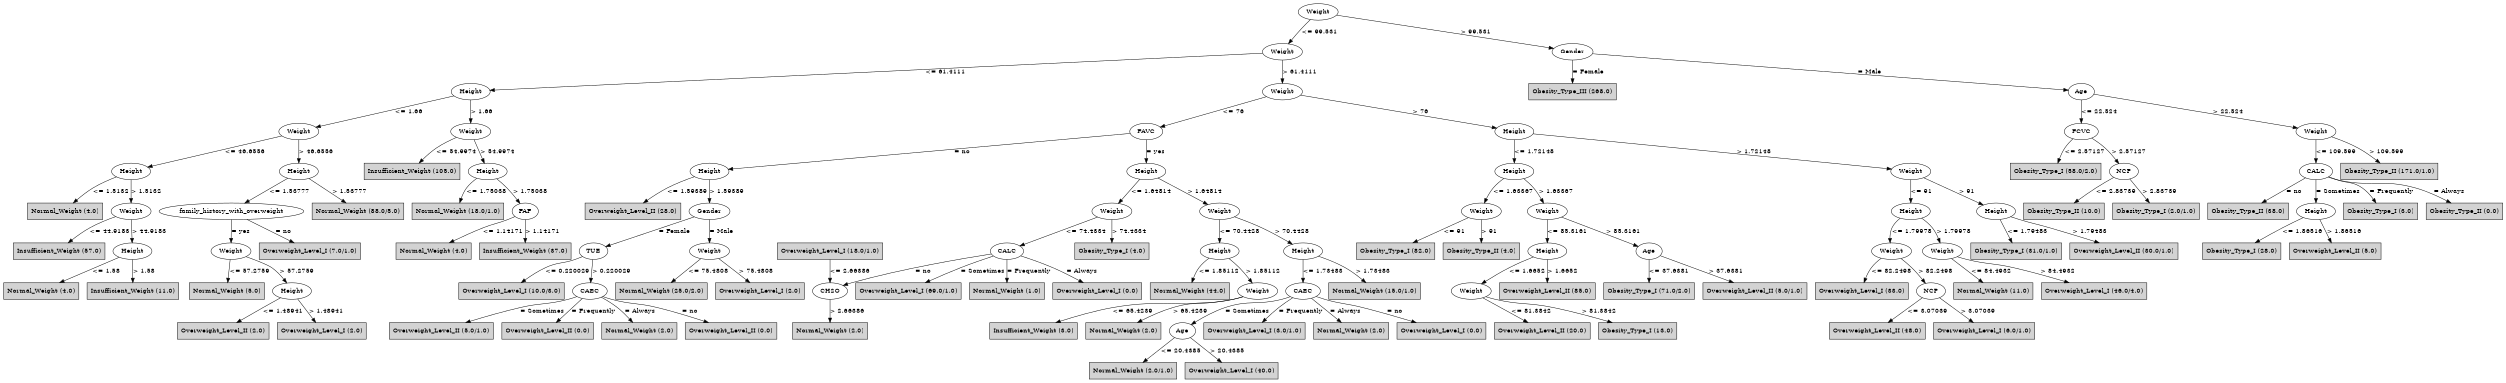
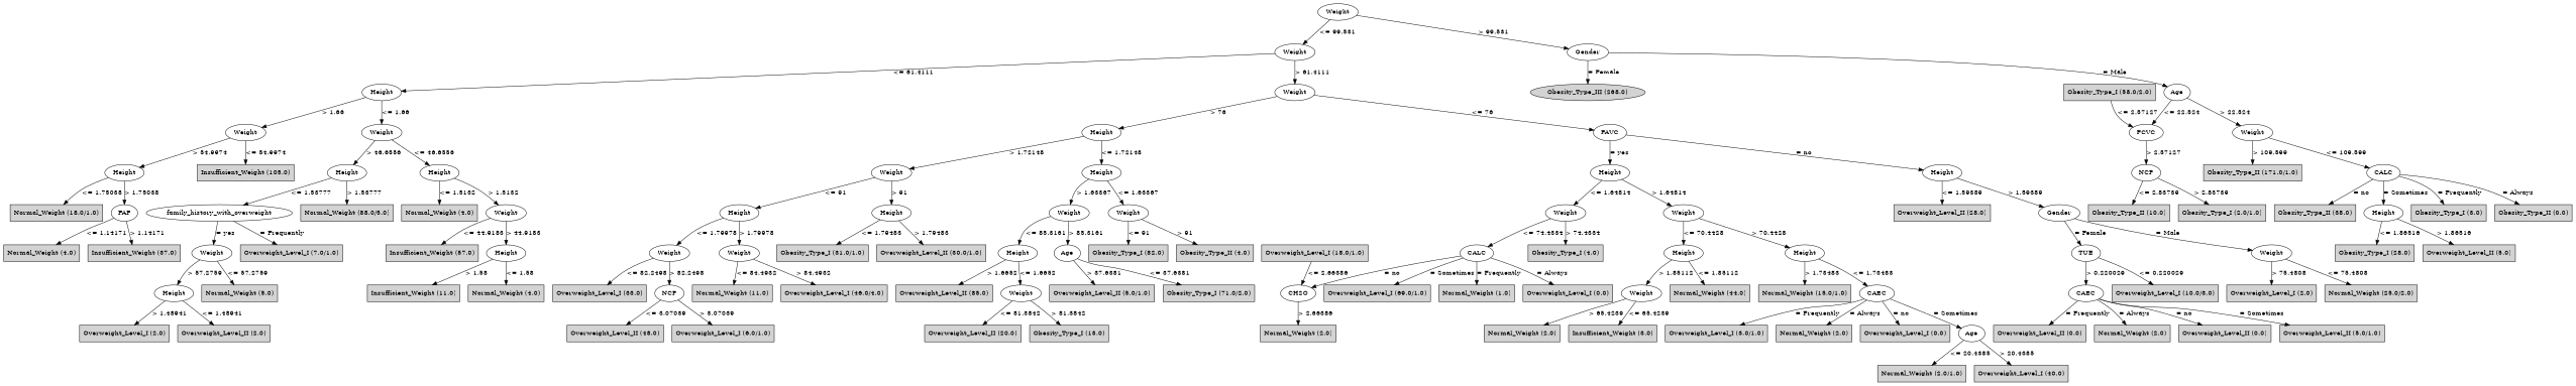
  digraph {
    node [shape=box style=filled]
    n1 [label=Weight shape="" style=""]
    n2 [label=Weight shape="" style=""]
    n3 [label=Gender shape="" style=""]
    n4 [label=Height shape="" style=""]
    n5 [label=Weight shape="" style=""]
-   n6 [label="Obesity_Type_III (268.0)"]
+   n6 [label="Obesity_Type_III (268.0)" shape=ellipse]
    n7 [label=Age shape="" style=""]
    n8 [label=Weight shape="" style=""]
    n9 [label=Weight shape="" style=""]
    n10 [label=FAVC shape="" style=""]
    n11 [label=Height shape="" style=""]
    n12 [label=Height shape="" style=""]
    n13 [label=Height shape="" style=""]
    n14 [label="Insufficient_Weight (105.0)"]
    n15 [label=Height shape="" style=""]
    n16 [label="Normal_Weight (4.0)"]
    n17 [label=Weight shape="" style=""]
    n18 [label=family_history_with_overweight shape="" style=""]
    n19 [label="Normal_Weight (88.0/5.0)"]
    n20 [label="Insufficient_Weight (57.0)"]
    n21 [label=Height shape="" style=""]
    n22 [label="Normal_Weight (4.0)"]
    n23 [label="Insufficient_Weight (11.0)"]
    n24 [label=Weight shape="" style=""]
    n25 [label="Overweight_Level_I (7.0/1.0)"]
    n26 [label="Normal_Weight (5.0)"]
    n27 [label=Height shape="" style=""]
    n28 [label="Overweight_Level_II (2.0)"]
    n29 [label="Overweight_Level_I (2.0)"]
    n30 [label="Normal_Weight (18.0/1.0)"]
    n31 [label=FAF shape="" style=""]
    n32 [label="Normal_Weight (4.0)"]
    n33 [label="Insufficient_Weight (37.0)"]
    n34 [label=Height shape="" style=""]
    n35 [label=Height shape="" style=""]
    n36 [label=Height shape="" style=""]
    n37 [label=Weight shape="" style=""]
    n38 [label="Overweight_Level_II (28.0)"]
    n39 [label=Gender shape="" style=""]
    n40 [label=Weight shape="" style=""]
    n41 [label=Weight shape="" style=""]
    n42 [label=TUE shape="" style=""]
    n43 [label=Weight shape="" style=""]
    n44 [label="Overweight_Level_I (10.0/3.0)"]
    n45 [label=CAEC shape="" style=""]
    n46 [label="Normal_Weight (25.0/2.0)"]
    n47 [label="Overweight_Level_I (2.0)"]
    n48 [label="Overweight_Level_II (5.0/1.0)"]
    n49 [label="Overweight_Level_II (0.0)"]
    n50 [label="Normal_Weight (2.0)"]
    n51 [label="Overweight_Level_II (0.0)"]
    n52 [label=CALC shape="" style=""]
    n53 [label="Obesity_Type_I (4.0)"]
    n54 [label=Height shape="" style=""]
    n55 [label=Height shape="" style=""]
    n56 [label=CH2O shape="" style=""]
    n57 [label="Overweight_Level_I (69.0/1.0)"]
    n58 [label="Normal_Weight (1.0)"]
    n59 [label="Overweight_Level_I (0.0)"]
    n60 [label="Normal_Weight (2.0)"]
    n61 [label="Overweight_Level_I (18.0/1.0)"]
    n62 [label="Normal_Weight (44.0)"]
    n63 [label=Weight shape="" style=""]
    n64 [label=CAEC shape="" style=""]
    n65 [label="Normal_Weight (15.0/1.0)"]
    n66 [label="Insufficient_Weight (3.0)"]
    n67 [label="Normal_Weight (2.0)"]
    n68 [label=Age shape="" style=""]
    n69 [label="Overweight_Level_I (3.0/1.0)"]
    n70 [label="Normal_Weight (2.0)"]
    n71 [label="Overweight_Level_I (0.0)"]
    n72 [label="Normal_Weight (2.0/1.0)"]
    n73 [label="Overweight_Level_I (40.0)"]
    n74 [label=Weight shape="" style=""]
    n75 [label=Weight shape="" style=""]
    n76 [label=Height shape="" style=""]
    n77 [label=Height shape="" style=""]
    n78 [label="Obesity_Type_I (82.0)"]
    n79 [label="Obesity_Type_II (4.0)"]
    n80 [label=Height shape="" style=""]
    n81 [label=Age shape="" style=""]
    n82 [label=Weight shape="" style=""]
    n83 [label="Overweight_Level_II (85.0)"]
    n84 [label="Obesity_Type_I (71.0/2.0)"]
    n85 [label="Overweight_Level_II (5.0/1.0)"]
    n86 [label="Overweight_Level_II (20.0)"]
    n87 [label="Obesity_Type_I (13.0)"]
    n88 [label=Weight shape="" style=""]
    n89 [label=Weight shape="" style=""]
    n90 [label="Obesity_Type_I (31.0/1.0)"]
    n91 [label="Overweight_Level_II (30.0/1.0)"]
    n92 [label="Overweight_Level_I (33.0)"]
    n93 [label=NCP shape="" style=""]
    n94 [label="Normal_Weight (11.0)"]
    n95 [label="Overweight_Level_I (46.0/4.0)"]
    n96 [label="Overweight_Level_II (48.0)"]
    n97 [label="Overweight_Level_I (6.0/1.0)"]
    n98 [label=FCVC shape="" style=""]
    n99 [label=Weight shape="" style=""]
    n100 [label="Obesity_Type_I (58.0/2.0)"]
    n101 [label=NCP shape="" style=""]
    n102 [label=CALC shape="" style=""]
    n103 [label="Obesity_Type_II (171.0/1.0)"]
    n104 [label="Obesity_Type_II (10.0)"]
    n105 [label="Obesity_Type_I (2.0/1.0)"]
    n106 [label="Obesity_Type_II (38.0)"]
    n107 [label=Height shape="" style=""]
    n108 [label="Obesity_Type_I (3.0)"]
    n109 [label="Obesity_Type_II (0.0)"]
    n110 [label="Obesity_Type_I (28.0)"]
    n111 [label="Overweight_Level_II (5.0)"]
    n1 -> n2 [label="<= 99.531"]
    n1 -> n3 [label="> 99.531"]
    n2 -> n4 [label="<= 61.4111"]
    n2 -> n5 [label="> 61.4111"]
    n3 -> n6 [label="= Female"]
    n3 -> n7 [label="= Male"]
    n4 -> n8 [label="<= 1.66"]
    n4 -> n9 [label="> 1.66"]
    n5 -> n10 [label="<= 76"]
    n5 -> n11 [label="> 76"]
    n7 -> n98 [label="<= 22.524"]
    n7 -> n99 [label="> 22.524"]
    n8 -> n12 [label="<= 46.6556"]
    n8 -> n13 [label="> 46.6556"]
    n9 -> n14 [label="<= 54.9974"]
    n9 -> n15 [label="> 54.9974"]
    n10 -> n34 [label="= no"]
    n10 -> n35 [label="= yes"]
    n11 -> n36 [label="<= 1.72148"]
    n11 -> n37 [label="> 1.72148"]
    n12 -> n16 [label="<= 1.5132"]
    n12 -> n17 [label="> 1.5132"]
    n13 -> n18 [label="<= 1.53777"]
    n13 -> n19 [label="> 1.53777"]
    n15 -> n30 [label="<= 1.75038"]
    n15 -> n31 [label="> 1.75038"]
    n17 -> n20 [label="<= 44.9183"]
    n17 -> n21 [label="> 44.9183"]
    n18 -> n24 [label="= yes"]
-   n18 -> n25 [label="= no"]
+   n18 -> n25 [label="= Frequently"]
    n21 -> n22 [label="<= 1.58"]
    n21 -> n23 [label="> 1.58"]
    n24 -> n26 [label="<= 57.2759"]
    n24 -> n27 [label="> 57.2759"]
    n27 -> n28 [label="<= 1.48941"]
    n27 -> n29 [label="> 1.48941"]
    n31 -> n32 [label="<= 1.14171"]
    n31 -> n33 [label="> 1.14171"]
    n34 -> n38 [label="<= 1.59389"]
    n34 -> n39 [label="> 1.59389"]
    n35 -> n40 [label="<= 1.64814"]
    n35 -> n41 [label="> 1.64814"]
    n36 -> n74 [label="<= 1.63367"]
    n36 -> n75 [label="> 1.63367"]
    n37 -> n76 [label="<= 91"]
    n37 -> n77 [label="> 91"]
    n39 -> n42 [label="= Female"]
    n39 -> n43 [label="= Male"]
    n40 -> n52 [label="<= 74.4334"]
    n40 -> n53 [label="> 74.4334"]
    n41 -> n54 [label="<= 70.4428"]
    n41 -> n55 [label="> 70.4428"]
    n42 -> n44 [label="<= 0.220029"]
    n42 -> n45 [label="> 0.220029"]
    n43 -> n46 [label="<= 75.4808"]
    n43 -> n47 [label="> 75.4808"]
    n45 -> n48 [label="= Sometimes"]
    n45 -> n49 [label="= Frequently"]
    n45 -> n50 [label="= Always"]
    n45 -> n51 [label="= no"]
    n52 -> n56 [label="= no"]
    n52 -> n57 [label="= Sometimes"]
    n52 -> n58 [label="= Frequently"]
    n52 -> n59 [label="= Always"]
    n54 -> n62 [label="<= 1.85112"]
    n54 -> n63 [label="> 1.85112"]
    n55 -> n64 [label="<= 1.73483"]
    n55 -> n65 [label="> 1.73483"]
    n56 -> n60 [label="> 2.66386"]
    n61 -> n56 [label="<= 2.66386"]
    n63 -> n66 [label="<= 65.4239"]
    n63 -> n67 [label="> 65.4239"]
    n64 -> n68 [label="= Sometimes"]
    n64 -> n69 [label="= Frequently"]
    n64 -> n70 [label="= Always"]
    n64 -> n71 [label="= no"]
    n68 -> n72 [label="<= 20.4385"]
    n68 -> n73 [label="> 20.4385"]
    n74 -> n78 [label="<= 91"]
    n74 -> n79 [label="> 91"]
    n75 -> n80 [label="<= 85.3161"]
    n75 -> n81 [label="> 85.3161"]
    n76 -> n88 [label="<= 1.79978"]
    n76 -> n89 [label="> 1.79978"]
    n77 -> n90 [label="<= 1.79483"]
    n77 -> n91 [label="> 1.79483"]
    n80 -> n82 [label="<= 1.6652"]
    n80 -> n83 [label="> 1.6652"]
    n81 -> n84 [label="<= 37.6381"]
    n81 -> n85 [label="> 37.6381"]
    n82 -> n86 [label="<= 81.3842"]
    n82 -> n87 [label="> 81.3842"]
    n88 -> n92 [label="<= 82.2498"]
    n88 -> n93 [label="> 82.2498"]
    n89 -> n94 [label="<= 84.4932"]
    n89 -> n95 [label="> 84.4932"]
    n93 -> n96 [label="<= 3.07039"]
    n93 -> n97 [label="> 3.07039"]
-   n98 -> n100 [label="<= 2.57127"]
+   n100 -> n98 [label="<= 2.57127"]
    n98 -> n101 [label="> 2.57127"]
    n99 -> n102 [label="<= 109.599"]
    n99 -> n103 [label="> 109.599"]
    n101 -> n104 [label="<= 2.83739"]
    n101 -> n105 [label="> 2.83739"]
    n102 -> n106 [label="= no"]
    n102 -> n107 [label="= Sometimes"]
    n102 -> n108 [label="= Frequently"]
    n102 -> n109 [label="= Always"]
    n107 -> n110 [label="<= 1.86516"]
    n107 -> n111 [label="> 1.86516"]
  }
